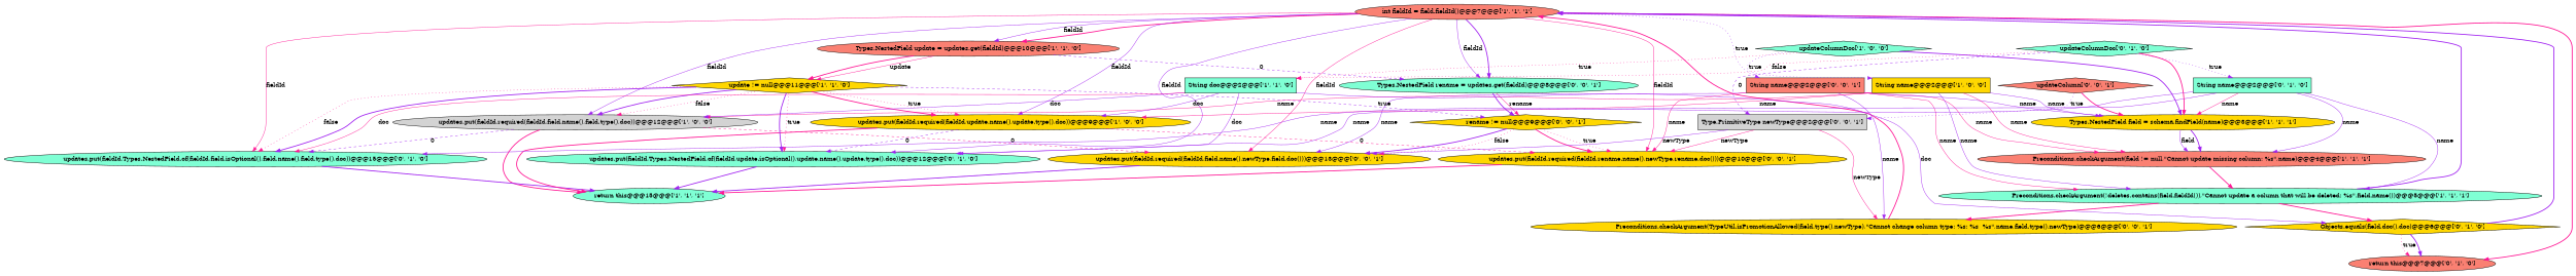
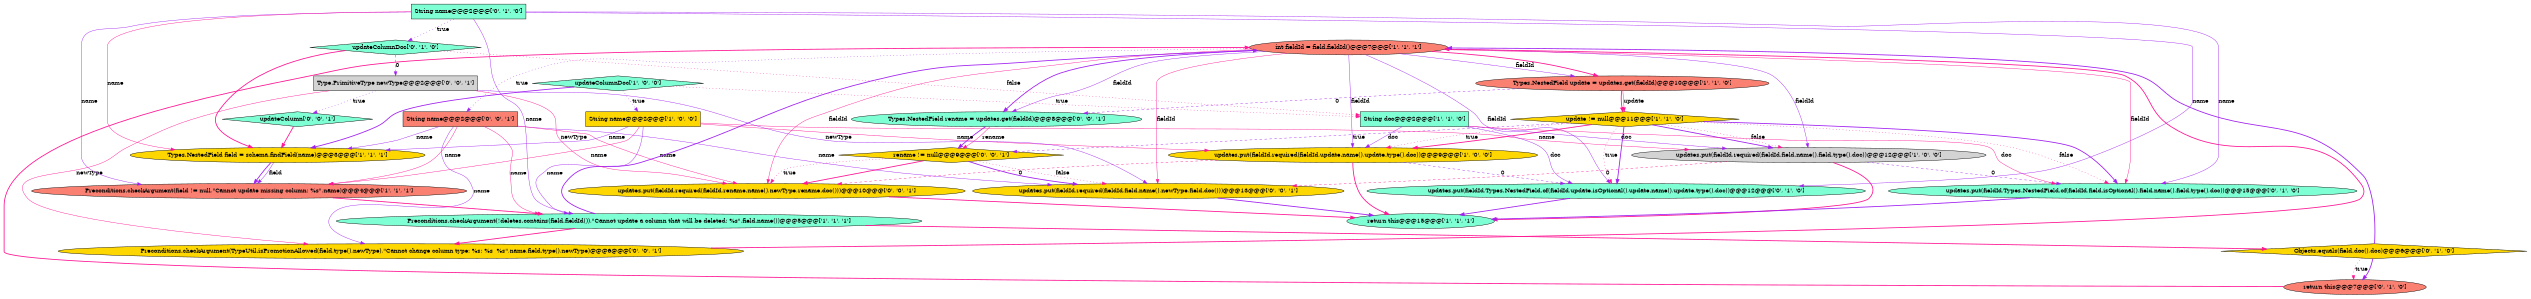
  digraph {
    node [fillcolor=aquamarine shape=ellipse style=filled]
    edge [color=purple style=solid]
    n1 [fillcolor=gold label="updates.put(fieldId,required(fieldId,field.name(),newType,field.doc()))@@@13@@@['0', '0', '1']"]
    n2 [label="return this@@@15@@@['1', '1', '1']"]
    n3 [fillcolor=salmon label="int fieldId = field.fieldId()@@@7@@@['1', '1', '1']"]
    n4 [fillcolor=lightgrey label="updates.put(fieldId,required(fieldId,field.name(),field.type(),doc))@@@12@@@['1', '0', '0']"]
    n5 [fillcolor=salmon label="Types.NestedField update = updates.get(fieldId)@@@10@@@['1', '1', '0']"]
    n6 [label="updates.put(fieldId,Types.NestedField.of(fieldId,update.isOptional(),update.name(),update.type(),doc))@@@12@@@['0', '1', '0']"]
    n7 [fillcolor=gold label="updates.put(fieldId,required(fieldId,rename.name(),newType,rename.doc()))@@@10@@@['0', '0', '1']"]
    n8 [label="updates.put(fieldId,Types.NestedField.of(fieldId,field.isOptional(),field.name(),field.type(),doc))@@@15@@@['0', '1', '0']"]
    n9 [fillcolor=gold label="updates.put(fieldId,required(fieldId,update.name(),update.type(),doc))@@@9@@@['1', '0', '0']"]
    n10 [label="Types.NestedField rename = updates.get(fieldId)@@@8@@@['0', '0', '1']"]
    n11 [fillcolor=salmon label="String name@@@2@@@['0', '0', '1']" shape=box]
    n12 [fillcolor=gold label="update != null@@@11@@@['1', '1', '0']" shape=diamond]
    n13 [fillcolor=gold label="rename != null@@@9@@@['0', '0', '1']" shape=diamond]
    n14 [fillcolor=gold label="String name@@@2@@@['1', '0', '0']" shape=box]
    n15 [fillcolor=salmon label="Preconditions.checkArgument(field != null,\"Cannot update missing column: %s\",name)@@@4@@@['1', '1', '1']"]
    n16 [label="Preconditions.checkArgument(!deletes.contains(field.fieldId()),\"Cannot update a column that will be deleted: %s\",field.name())@@@5@@@['1', '1', '1']"]
    n17 [fillcolor=gold label="Types.NestedField field = schema.findField(name)@@@3@@@['1', '1', '1']"]
    n18 [fillcolor=gold label="Preconditions.checkArgument(TypeUtil.isPromotionAllowed(field.type(),newType),\"Cannot change column type: %s: %s  %s\",name,field.type(),newType)@@@6@@@['0', '0', '1']"]
    n19 [fillcolor=gold label="Objects.equals(field.doc(),doc)@@@6@@@['0', '1', '0']" shape=diamond]
    n20 [fillcolor=lightgrey label="Type.PrimitiveType newType@@@2@@@['0', '0', '1']" shape=box]
-   n21 [fillcolor=salmon label="updateColumn['0', '0', '1']" shape=diamond]
+   n21 [label="updateColumn['0', '0', '1']" shape=diamond]
    n22 [fillcolor=salmon label="return this@@@7@@@['0', '1', '0']"]
    n23 [label="String doc@@@2@@@['1', '1', '0']" shape=box]
    n24 [label="updateColumnDoc['1', '0', '0']" shape=diamond]
    n25 [label="String name@@@2@@@['0', '1', '0']" shape=box]
    n26 [label="updateColumnDoc['0', '1', '0']" shape=diamond]
    n1 -> n2 [style=bold]
    n3 -> n1 [color=deeppink label=fieldId]
    n3 -> n4 [label=fieldId]
    n3 -> n5 [label=fieldId]
    n3 -> n5 [color=deeppink style=bold]
    n3 -> n6 [label=fieldId]
    n3 -> n7 [color=deeppink label=fieldId]
    n3 -> n8 [color=deeppink label=fieldId]
    n3 -> n9 [label=fieldId]
    n3 -> n10 [label=fieldId]
    n3 -> n10 [style=bold]
    n3 -> n11 [label=true style=dotted]
    n4 -> n1 [color=deeppink label=0 style=dashed]
    n4 -> n2 [color=deeppink style=bold]
    n4 -> n8 [label=0 style=dashed]
    n5 -> n10 [label=0 style=dashed]
    n5 -> n12 [color=deeppink label=update]
    n5 -> n12 [color=deeppink style=bold]
    n6 -> n2 [style=bold]
    n7 -> n2 [color=deeppink style=bold]
    n8 -> n2 [style=bold]
    n9 -> n2 [color=deeppink style=bold]
    n9 -> n6 [label=0 style=dashed]
    n9 -> n7 [color=deeppink label=0 style=dashed]
    n10 -> n13 [color=deeppink label=rename]
    n10 -> n13 [style=bold]
    n11 -> n1 [label=name]
    n11 -> n7 [color=deeppink label=name]
    n11 -> n15 [color=deeppink label=name]
    n11 -> n16 [color=deeppink label=name]
    n11 -> n17 [label=name]
    n11 -> n18 [label=name]
    n12 -> n4 [style=bold]
    n12 -> n4 [color=deeppink label=false style=dotted]
    n12 -> n6 [style=bold]
    n12 -> n6 [color=deeppink label=true style=dotted]
    n12 -> n8 [color=deeppink label=false style=dotted]
    n12 -> n8 [style=bold]
    n12 -> n9 [color=deeppink label=true style=dotted]
    n12 -> n9 [color=deeppink style=bold]
    n12 -> n13 [label=true style=dashed]
    n13 -> n1 [color=deeppink label=false style=dotted]
    n13 -> n1 [style=bold]
    n13 -> n7 [color=deeppink label=true style=dotted]
    n13 -> n7 [color=deeppink style=bold]
    n14 -> n4 [color=deeppink label=name]
    n14 -> n9 [color=deeppink label=name]
    n14 -> n15 [color=deeppink label=name]
    n14 -> n16 [label=name]
    n14 -> n17 [label=name]
    n15 -> n16 [color=deeppink style=bold]
    n16 -> n3 [style=bold]
    n16 -> n18 [color=deeppink style=bold]
    n16 -> n19 [color=deeppink style=bold]
    n17 -> n15 [style=bold]
    n17 -> n15 [label=field]
    n18 -> n3 [color=deeppink style=bold]
    n19 -> n3 [style=bold]
    n19 -> n22 [color=deeppink label=true style=dotted]
    n19 -> n22 [style=bold]
    n20 -> n1 [label=newType]
    n20 -> n7 [color=deeppink label=newType]
    n20 -> n18 [color=deeppink label=newType]
    n21 -> n17 [color=deeppink style=bold]
-   n21 -> n20 [label=true style=dotted]
-   n3 -> n22 [color=deeppink style=bold]
+   n20 -> n21 [label=true style=dotted]
+   n22 -> n3 [color=deeppink style=bold]
    n23 -> n4 [label=doc]
    n23 -> n6 [label=doc]
    n23 -> n8 [color=deeppink label=doc]
    n23 -> n9 [label=doc]
-   n23 -> n19 [label=doc]
    n24 -> n14 [label=true style=dotted]
    n24 -> n17 [style=bold]
    n24 -> n23 [color=deeppink label=true style=dotted]
    n25 -> n6 [label=name]
    n25 -> n8 [label=name]
    n25 -> n15 [label=name]
    n25 -> n16 [label=name]
    n25 -> n17 [color=deeppink label=name]
    n26 -> n17 [color=deeppink style=bold]
    n26 -> n20 [label=0 style=dashed]
    n26 -> n23 [color=deeppink label=false style=dotted]
-   n26 -> n25 [label=true style=dotted]
+   n25 -> n26 [label=true style=dotted]
  }
